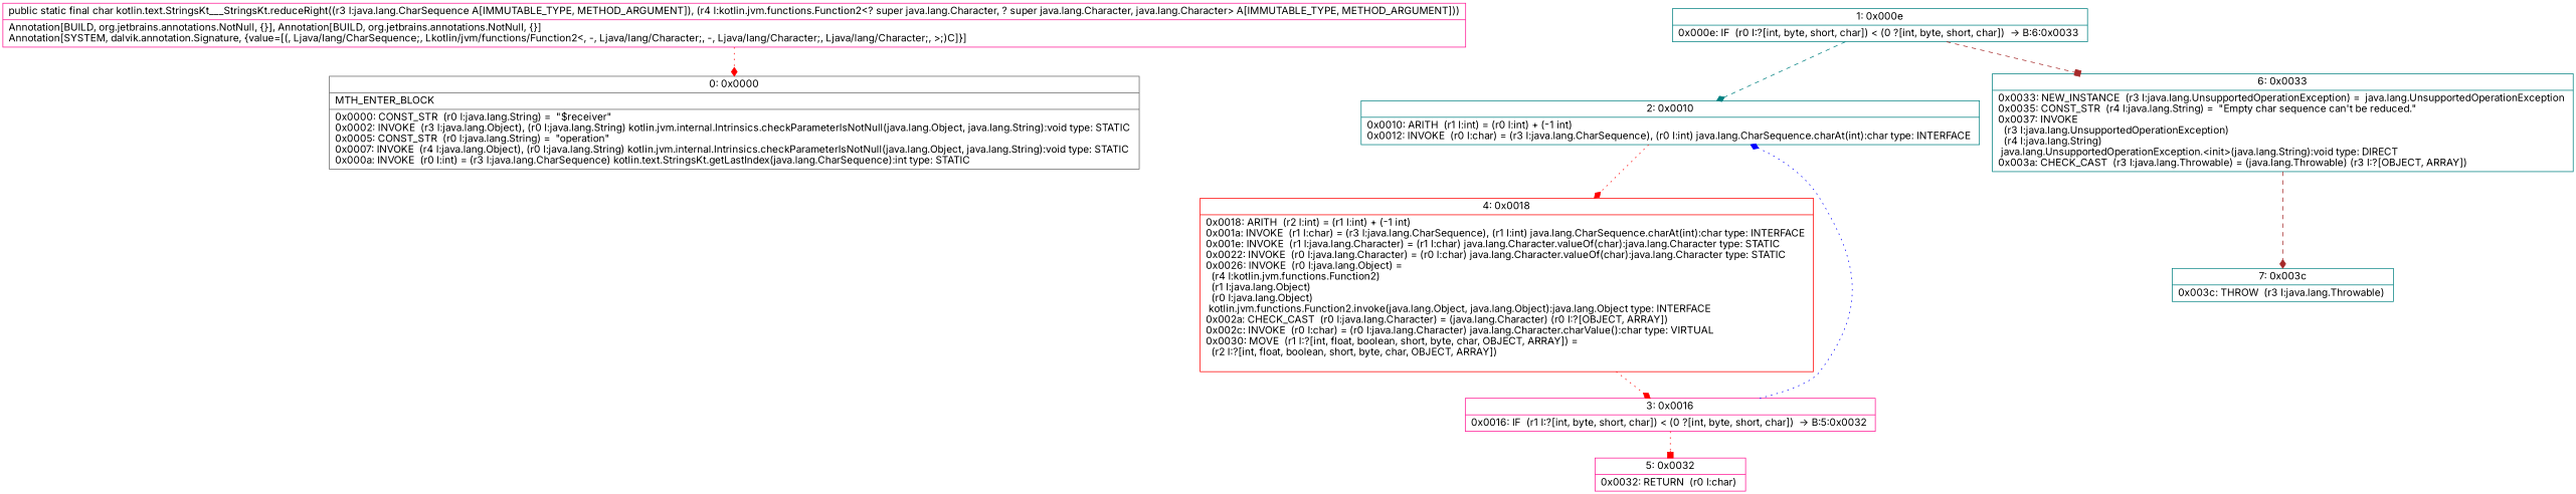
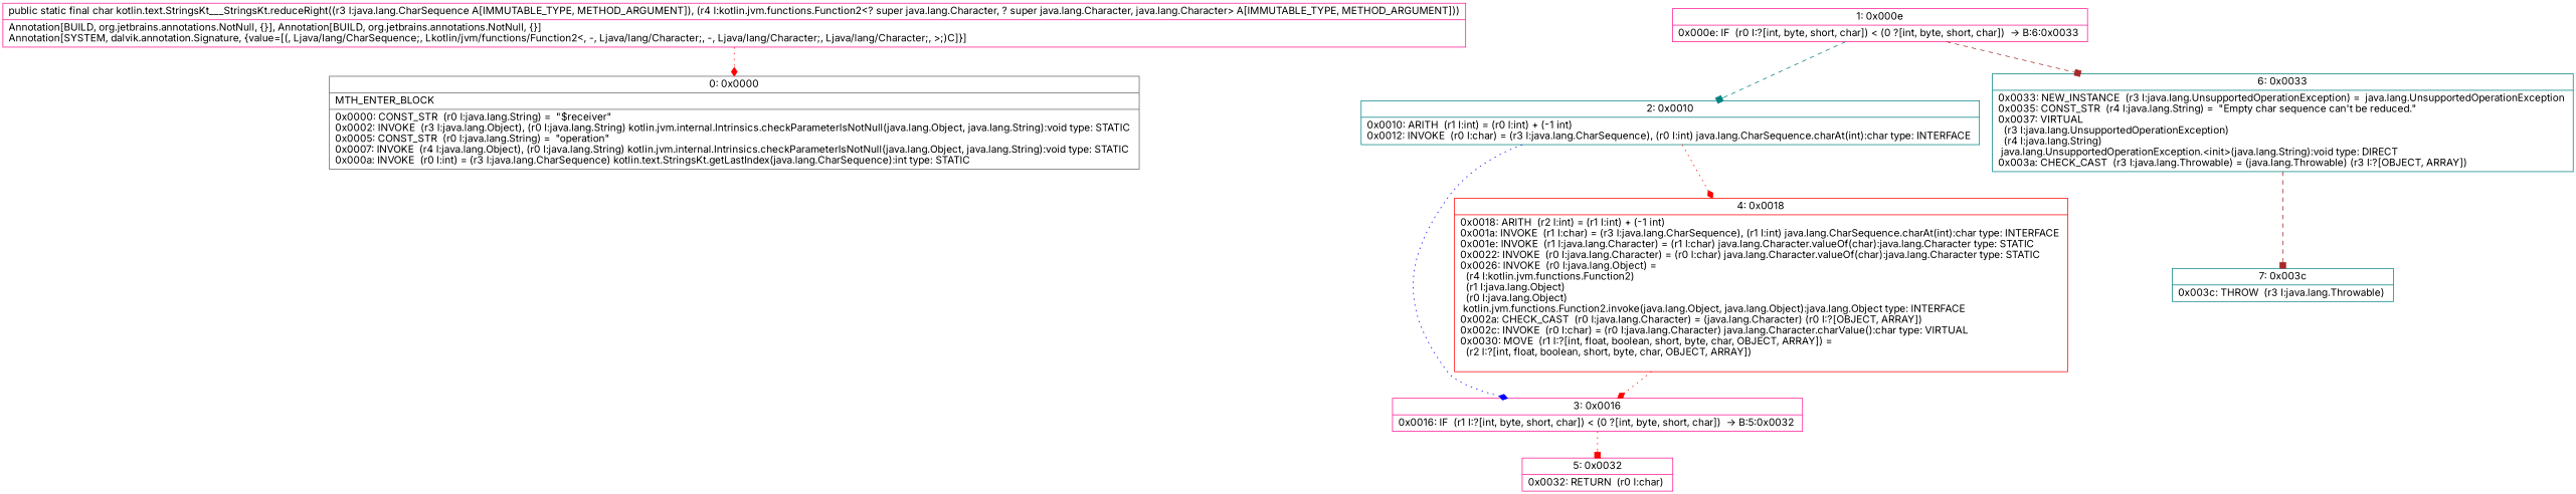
  digraph {
    fontname=Inter
    node [color=teal fontname=Inter shape=record]
    edge [arrowhead=diamond color=red fontname=Inter style=dotted]
    n1 [color=gray40 label="{0\:\ 0x0000|MTH_ENTER_BLOCK\l|0x0000: CONST_STR  (r0 I:java.lang.String) =  \"$receiver\" \l0x0002: INVOKE  (r3 I:java.lang.Object), (r0 I:java.lang.String) kotlin.jvm.internal.Intrinsics.checkParameterIsNotNull(java.lang.Object, java.lang.String):void type: STATIC \l0x0005: CONST_STR  (r0 I:java.lang.String) =  \"operation\" \l0x0007: INVOKE  (r4 I:java.lang.Object), (r0 I:java.lang.String) kotlin.jvm.internal.Intrinsics.checkParameterIsNotNull(java.lang.Object, java.lang.String):void type: STATIC \l0x000a: INVOKE  (r0 I:int) = (r3 I:java.lang.CharSequence) kotlin.text.StringsKt.getLastIndex(java.lang.CharSequence):int type: STATIC \l}"]
-   n2 [label="{1\:\ 0x000e|0x000e: IF  (r0 I:?[int, byte, short, char]) \< (0 ?[int, byte, short, char])  \-\> B:6:0x0033 \l}"]
+   n2 [color=deeppink label="{1\:\ 0x000e|0x000e: IF  (r0 I:?[int, byte, short, char]) \< (0 ?[int, byte, short, char])  \-\> B:6:0x0033 \l}"]
    n3 [label="{2\:\ 0x0010|0x0010: ARITH  (r1 I:int) = (r0 I:int) + (\-1 int) \l0x0012: INVOKE  (r0 I:char) = (r3 I:java.lang.CharSequence), (r0 I:int) java.lang.CharSequence.charAt(int):char type: INTERFACE \l}"]
-   n4 [label="{6\:\ 0x0033|0x0033: NEW_INSTANCE  (r3 I:java.lang.UnsupportedOperationException) =  java.lang.UnsupportedOperationException \l0x0035: CONST_STR  (r4 I:java.lang.String) =  \"Empty char sequence can't be reduced.\" \l0x0037: INVOKE  \l  (r3 I:java.lang.UnsupportedOperationException)\l  (r4 I:java.lang.String)\l java.lang.UnsupportedOperationException.\<init\>(java.lang.String):void type: DIRECT \l0x003a: CHECK_CAST  (r3 I:java.lang.Throwable) = (java.lang.Throwable) (r3 I:?[OBJECT, ARRAY]) \l}"]
+   n4 [label="{6\:\ 0x0033|0x0033: NEW_INSTANCE  (r3 I:java.lang.UnsupportedOperationException) =  java.lang.UnsupportedOperationException \l0x0035: CONST_STR  (r4 I:java.lang.String) =  \"Empty char sequence can't be reduced.\" \l0x0037: VIRTUAL  \l  (r3 I:java.lang.UnsupportedOperationException)\l  (r4 I:java.lang.String)\l java.lang.UnsupportedOperationException.\<init\>(java.lang.String):void type: DIRECT \l0x003a: CHECK_CAST  (r3 I:java.lang.Throwable) = (java.lang.Throwable) (r3 I:?[OBJECT, ARRAY]) \l}"]
    n5 [color=deeppink label="{3\:\ 0x0016|0x0016: IF  (r1 I:?[int, byte, short, char]) \< (0 ?[int, byte, short, char])  \-\> B:5:0x0032 \l}"]
    n6 [color=red label="{4\:\ 0x0018|0x0018: ARITH  (r2 I:int) = (r1 I:int) + (\-1 int) \l0x001a: INVOKE  (r1 I:char) = (r3 I:java.lang.CharSequence), (r1 I:int) java.lang.CharSequence.charAt(int):char type: INTERFACE \l0x001e: INVOKE  (r1 I:java.lang.Character) = (r1 I:char) java.lang.Character.valueOf(char):java.lang.Character type: STATIC \l0x0022: INVOKE  (r0 I:java.lang.Character) = (r0 I:char) java.lang.Character.valueOf(char):java.lang.Character type: STATIC \l0x0026: INVOKE  (r0 I:java.lang.Object) = \l  (r4 I:kotlin.jvm.functions.Function2)\l  (r1 I:java.lang.Object)\l  (r0 I:java.lang.Object)\l kotlin.jvm.functions.Function2.invoke(java.lang.Object, java.lang.Object):java.lang.Object type: INTERFACE \l0x002a: CHECK_CAST  (r0 I:java.lang.Character) = (java.lang.Character) (r0 I:?[OBJECT, ARRAY]) \l0x002c: INVOKE  (r0 I:char) = (r0 I:java.lang.Character) java.lang.Character.charValue():char type: VIRTUAL \l0x0030: MOVE  (r1 I:?[int, float, boolean, short, byte, char, OBJECT, ARRAY]) = \l  (r2 I:?[int, float, boolean, short, byte, char, OBJECT, ARRAY])\l \l}"]
    n7 [label="{7\:\ 0x003c|0x003c: THROW  (r3 I:java.lang.Throwable) \l}"]
    n8 [color=deeppink label="{5\:\ 0x0032|0x0032: RETURN  (r0 I:char) \l}"]
    n9 [color=deeppink label="{public static final char kotlin.text.StringsKt___StringsKt.reduceRight((r3 I:java.lang.CharSequence A[IMMUTABLE_TYPE, METHOD_ARGUMENT]), (r4 I:kotlin.jvm.functions.Function2\<? super java.lang.Character, ? super java.lang.Character, java.lang.Character\> A[IMMUTABLE_TYPE, METHOD_ARGUMENT]))  | Annotation[BUILD, org.jetbrains.annotations.NotNull, \{\}], Annotation[BUILD, org.jetbrains.annotations.NotNull, \{\}]\lAnnotation[SYSTEM, dalvik.annotation.Signature, \{value=[(, Ljava\/lang\/CharSequence;, Lkotlin\/jvm\/functions\/Function2\<, \-, Ljava\/lang\/Character;, \-, Ljava\/lang\/Character;, Ljava\/lang\/Character;, \>;)C]\}]\l}"]
-   n2 -> n3 [color=teal style=dashed]
+   n2 -> n3 [arrowhead=box color=teal style=dashed]
    n2 -> n4 [arrowhead=box color=brown style=dashed]
-   n5 -> n3 [color=blue]
+   n3 -> n5 [color=blue]
    n3 -> n6
-   n4 -> n7 [color=brown style=dashed]
+   n4 -> n7 [arrowhead=box color=brown style=dashed]
    n5 -> n8 [arrowhead=box]
    n6 -> n5
    n9 -> n1
  }
